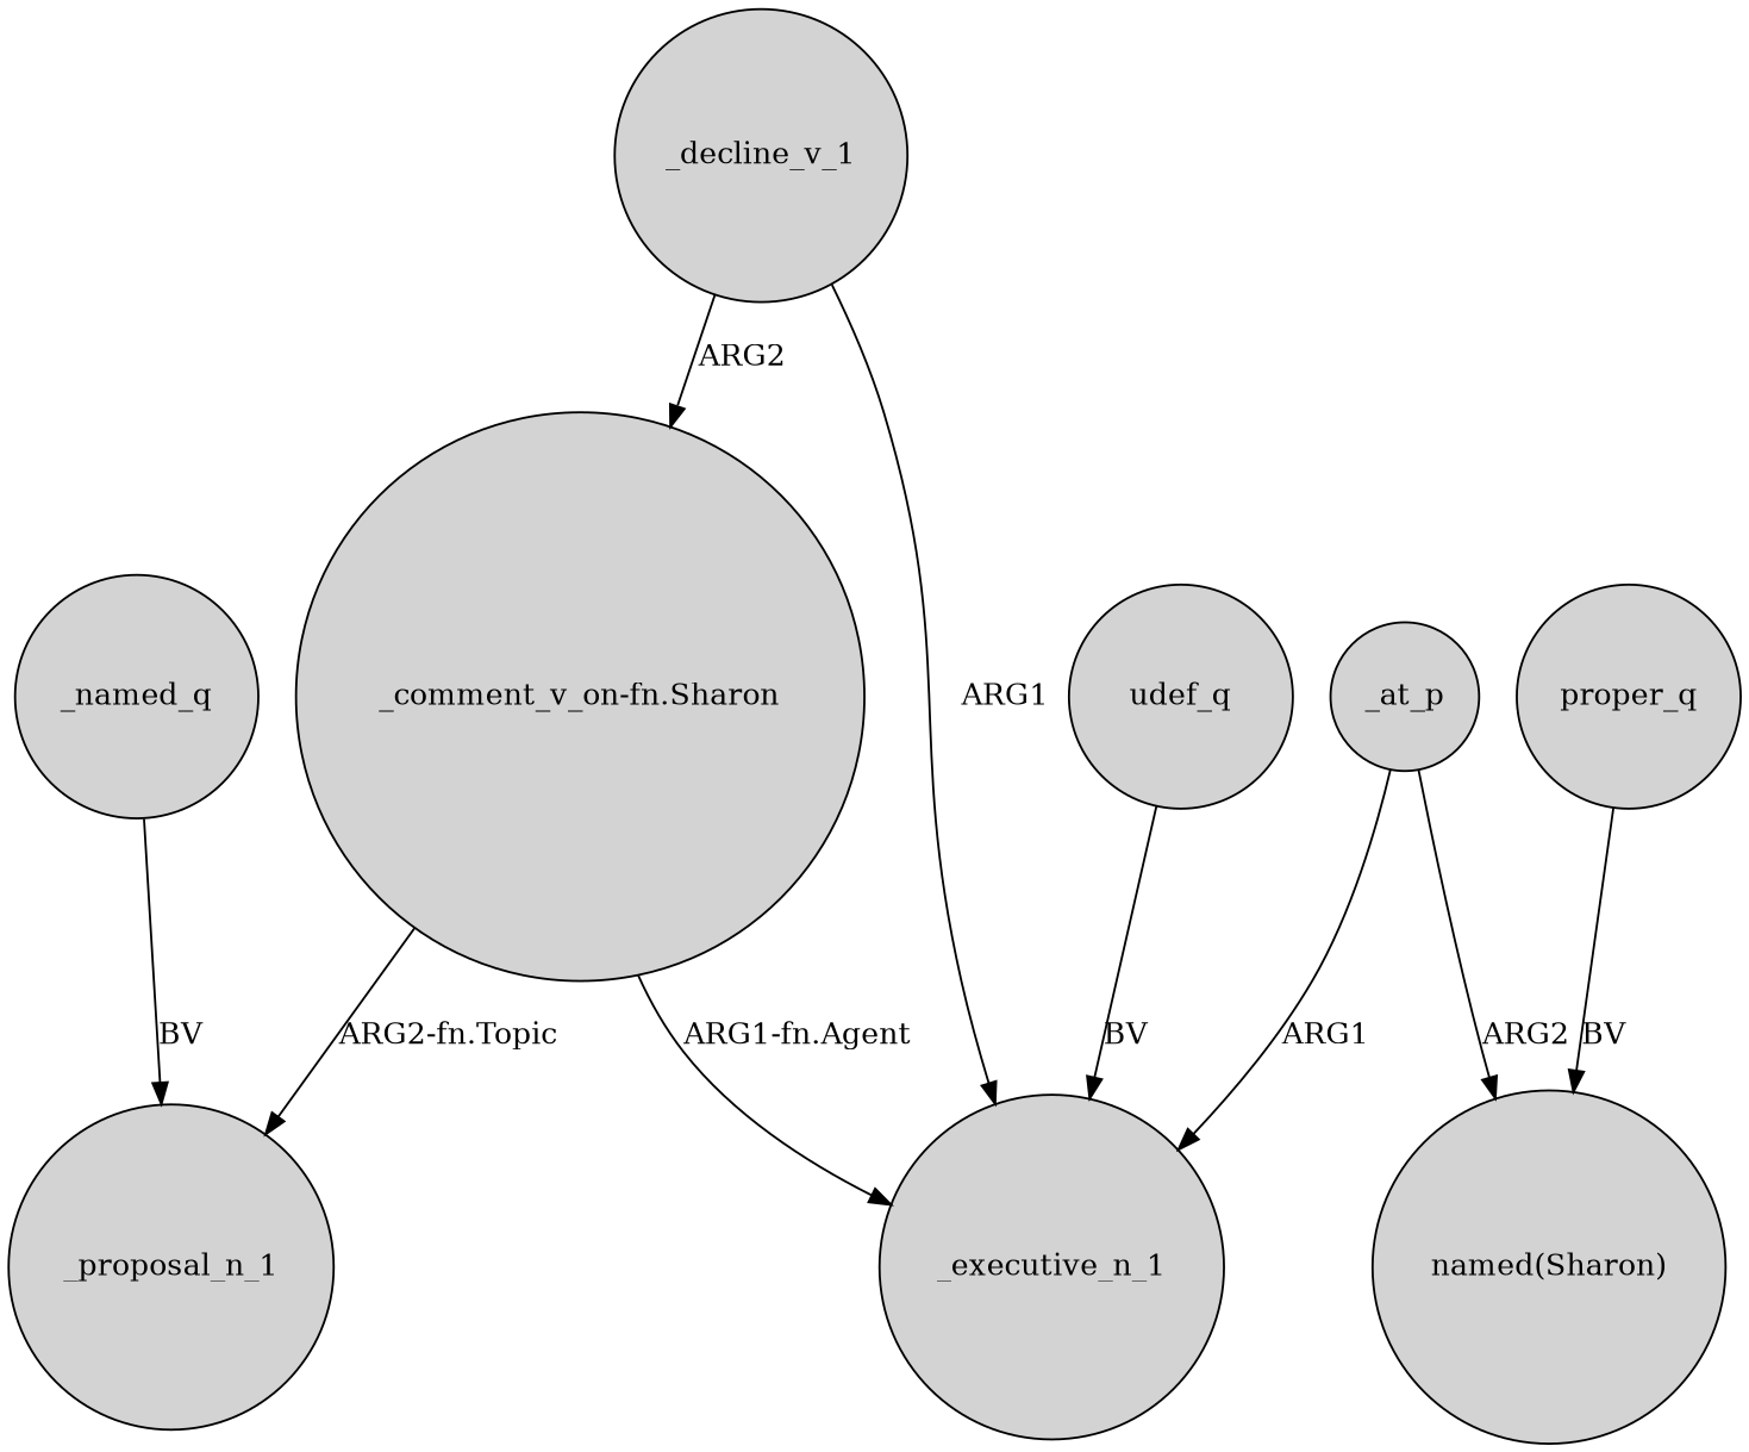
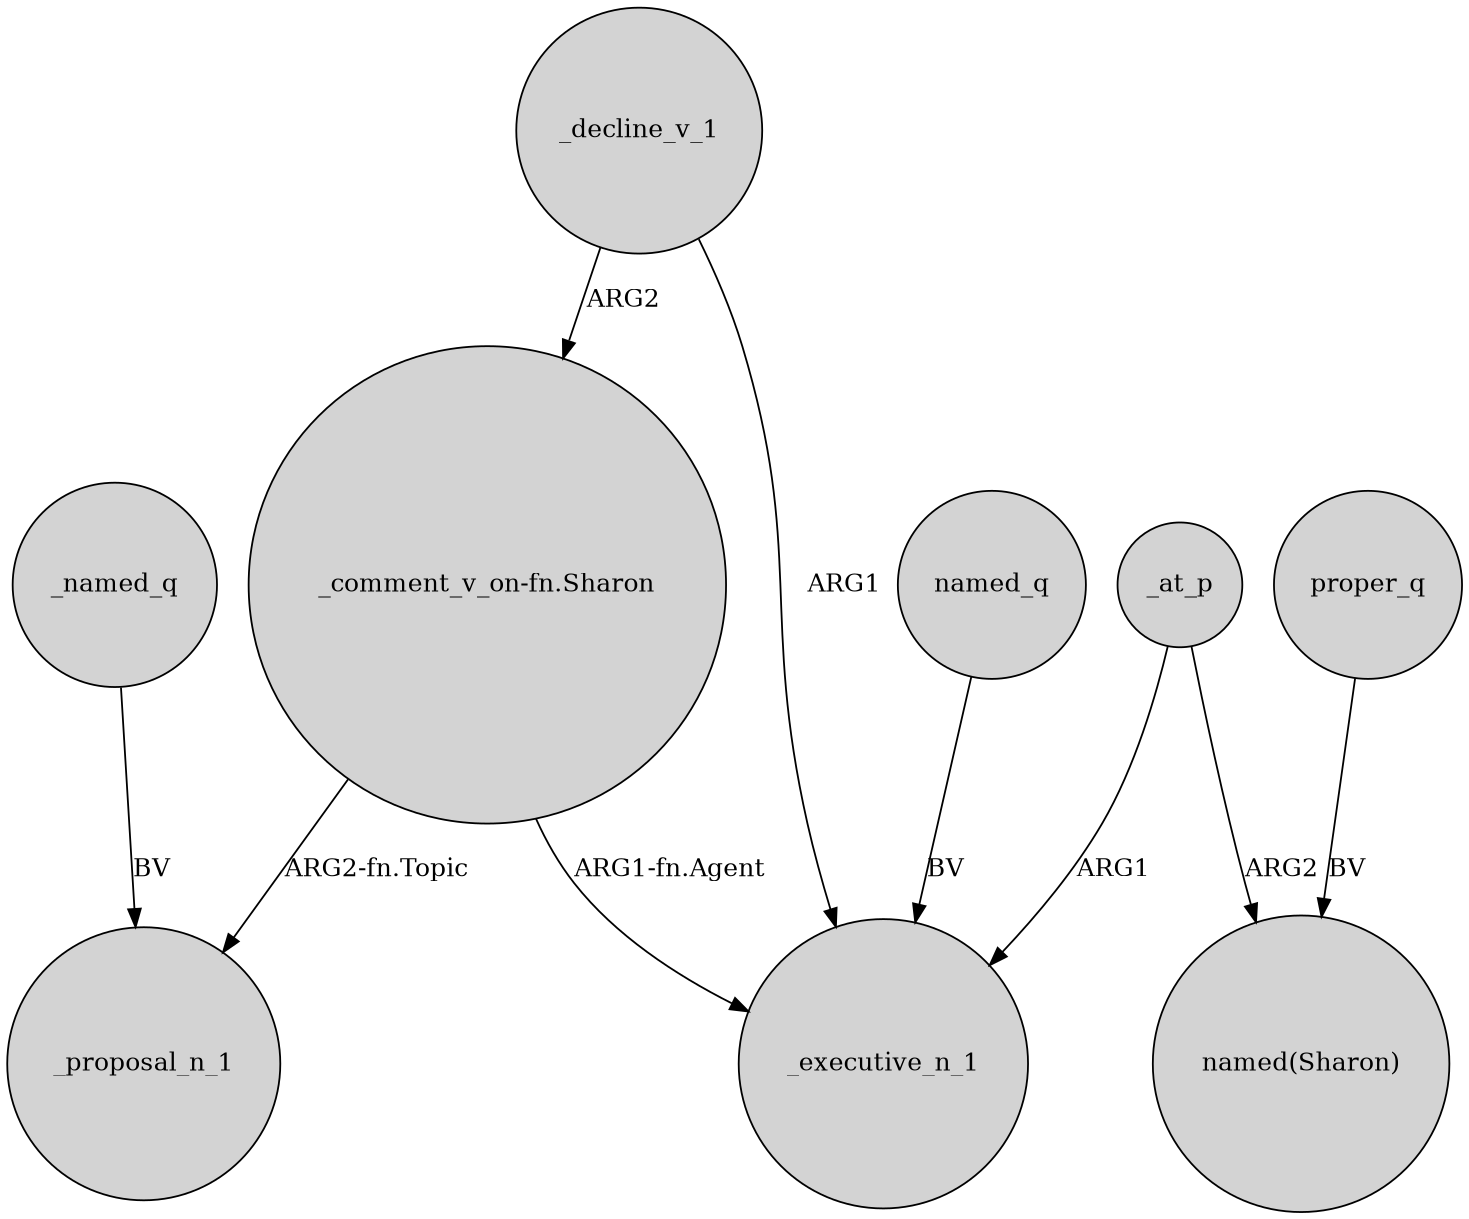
  digraph {
    node [shape=circle style=filled]
    n1 [label=_named_q]
    _proposal_n_1
    _at_p
    _executive_n_1
    "named(Sharon)"
-   udef_q
+   udef_q [label=named_q]
    _decline_v_1
    n8 [label="_comment_v_on-fn.Sharon"]
    proper_q
    n1 -> _proposal_n_1 [label=BV]
    _at_p -> _executive_n_1 [label=ARG1]
    _at_p -> "named(Sharon)" [label=ARG2]
    udef_q -> _executive_n_1 [label=BV]
    _decline_v_1 -> _executive_n_1 [label=ARG1]
    _decline_v_1 -> n8 [label=ARG2]
    n8 -> _proposal_n_1 [label="ARG2-fn.Topic"]
    n8 -> _executive_n_1 [label="ARG1-fn.Agent"]
    proper_q -> "named(Sharon)" [label=BV]
  }
